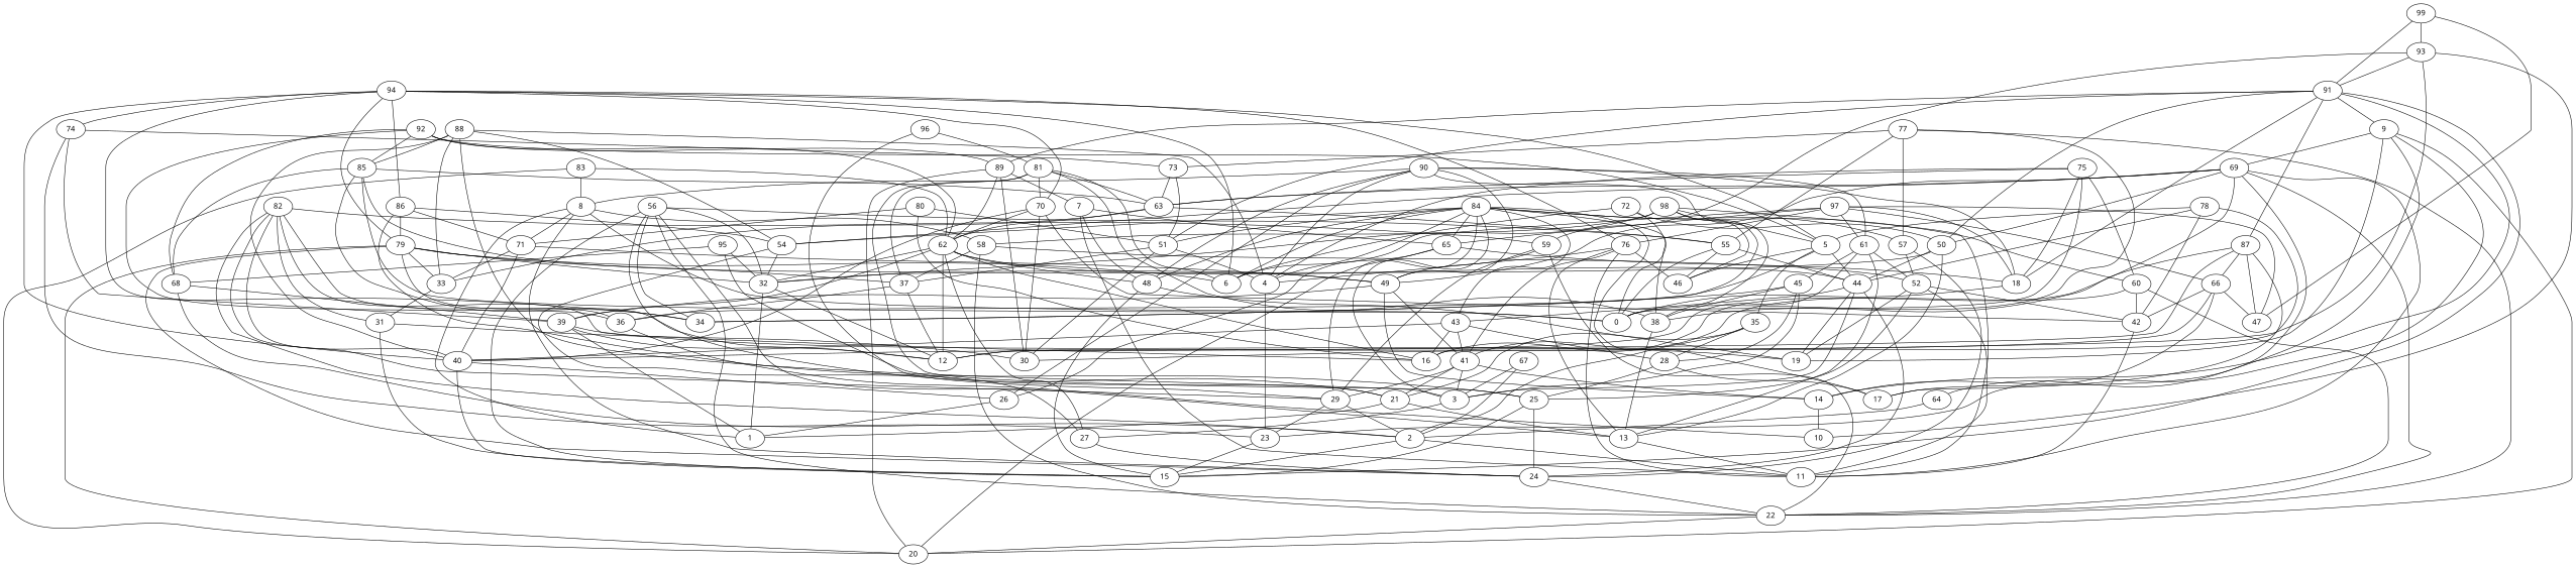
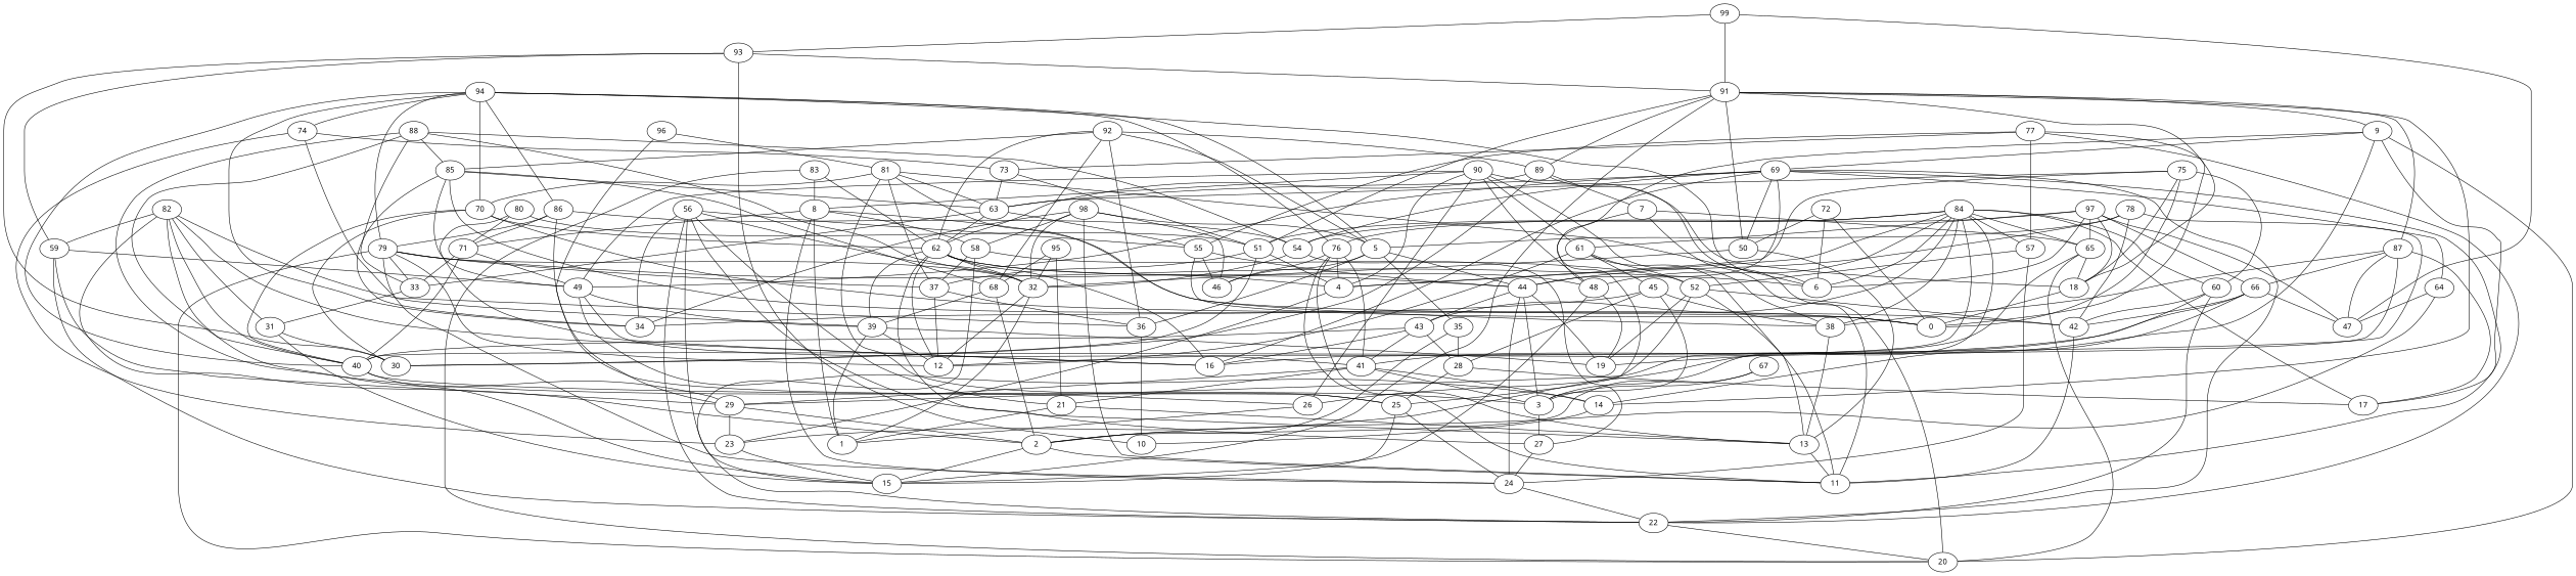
  digraph {
    fontname="Noto Sans"
    node [fontname="Noto Sans"]
    edge [color=black dir=none fontname="Noto Sans"]
    82
    40
    16
    2
    36
    31
    29
    59
    15
    26
    9
    19
    20
    23
    17
    69
    60
    42
    22
    41
    11
    80
    51
    71
    87
    47
    66
    38
    73
    63
    62
    55
    33
    75
    4
    0
    18
    85
    68
    49
    34
    39
    91
    14
    89
    50
    30
    37
    74
    1
    12
    78
    44
    5
    43
    24
    3
    92
    48
    32
    27
    99
    93
    25
    94
    70
    6
    76
    86
    79
    35
    46
    72
    10
    45
    52
    97
    65
    61
    13
    83
    8
    58
    57
    28
    90
    21
    7
    98
    95
    64
    54
    81
    88
    96
    77
    56
    84
    67
    subgraph sub_1 {
      82
      40
      16
      2
      36
      31
      29
      59
      15
      26
      9
      19
      20
      23
      17
      69
      60
      42
      22
      41
      11
      80
      51
      71
      87
      47
      66
      38
      73
      63
      62
      55
      33
      75
      4
      0
      18
      85
      68
      49
      34
      39
      91
      14
      89
      50
      30
      37
      74
      1
      12
      78
      44
      5
      43
      24
      3
      92
      48
      32
      27
      99
      93
      25
      94
      70
      6
      76
      86
      79
      35
      46
      72
      10
      45
      52
      97
      65
      61
      13
      83
      8
      58
      57
      28
      90
      21
      7
      98
      95
      64
      54
      81
      88
      96
      77
      56
      84
      67
    }
    82 -> 40
    82 -> 16
    82 -> 2
    82 -> 36
    82 -> 31
    82 -> 29
    82 -> 59
    40 -> 15
    40 -> 26
    2 -> 15
    2 -> 11
    36 -> 10
    31 -> 15
    31 -> 30
    29 -> 2
    29 -> 23
    59 -> 29
    59 -> 22
    59 -> 49
    26 -> 1
    9 -> 19
    9 -> 20
    9 -> 23
    9 -> 17
    9 -> 69
    23 -> 15
    69 -> 16
    69 -> 22
    69 -> 11
    69 -> 63
    69 -> 49
    69 -> 50
-   50 -> 44
+   69 -> 44
    69 -> 64
    69 -> 54
    60 -> 42
    60 -> 22
    60 -> 41
    42 -> 11
    22 -> 20
    41 -> 29
    41 -> 14
    41 -> 3
    41 -> 21
    80 -> 16
    80 -> 51
    80 -> 71
    51 -> 4
    51 -> 30
    51 -> 37
    71 -> 40
    71 -> 33
    71 -> 49
    87 -> 40
    87 -> 17
    87 -> 47
    87 -> 66
    87 -> 38
    66 -> 42
    66 -> 47
    66 -> 14
    66 -> 12
    38 -> 13
    73 -> 51
    73 -> 63
    63 -> 62
    63 -> 55
    63 -> 33
    62 -> 16
    62 -> 39
    62 -> 12
    62 -> 44
    62 -> 48
    62 -> 32
    62 -> 27
    55 -> 0
    55 -> 44
    55 -> 46
    33 -> 31
    75 -> 60
    75 -> 63
    75 -> 4
    75 -> 0
    75 -> 18
    4 -> 23
    18 -> 0
    85 -> 63
    85 -> 0
    85 -> 68
    85 -> 49
    85 -> 34
    68 -> 2
    68 -> 39
    49 -> 41
    49 -> 39
    49 -> 14
    39 -> 19
    39 -> 1
    39 -> 12
    91 -> 15
    91 -> 9
    91 -> 51
    91 -> 87
    91 -> 18
    91 -> 14
    91 -> 89
    91 -> 50
    14 -> 10
    89 -> 20
    89 -> 62
    89 -> 30
    89 -> 7
    50 -> 32
    50 -> 13
    37 -> 36
    37 -> 12
    74 -> 23
    74 -> 73
    74 -> 39
    78 -> 16
    78 -> 42
    78 -> 44
    78 -> 5
    44 -> 19
    44 -> 43
    44 -> 24
    44 -> 3
    5 -> 36
    5 -> 44
    5 -> 35
    5 -> 46
    43 -> 40
    43 -> 16
    43 -> 41
    43 -> 28
    24 -> 22
    3 -> 27
    92 -> 36
    92 -> 62
    92 -> 85
    92 -> 68
    92 -> 89
    92 -> 5
    48 -> 15
    48 -> 19
    32 -> 1
    32 -> 12
    27 -> 24
    99 -> 47
    99 -> 91
    99 -> 93
    93 -> 59
    93 -> 91
    93 -> 30
    93 -> 10
    25 -> 15
    25 -> 24
    94 -> 40
    94 -> 34
    94 -> 74
    94 -> 5
    94 -> 70
    94 -> 6
    94 -> 76
    94 -> 86
    94 -> 79
    70 -> 40
    70 -> 42
    70 -> 62
    70 -> 30
    76 -> 41
    76 -> 11
    76 -> 4
    76 -> 46
    76 -> 13
    86 -> 71
    86 -> 25
    86 -> 79
    86 -> 54
    79 -> 20
    79 -> 33
    79 -> 37
    79 -> 12
    79 -> 24
    79 -> 32
    79 -> 6
    35 -> 2
    35 -> 28
-   35 -> 21
    72 -> 0
    72 -> 50
    72 -> 6
    45 -> 38
    45 -> 34
    45 -> 3
    45 -> 28
    52 -> 19
    52 -> 42
    52 -> 11
    52 -> 25
    97 -> 47
    97 -> 66
    97 -> 18
    97 -> 6
    97 -> 76
    97 -> 65
    97 -> 61
    65 -> 26
    65 -> 20
    65 -> 18
    61 -> 12
    61 -> 45
    61 -> 52
    61 -> 13
    13 -> 11
    83 -> 20
    83 -> 62
    83 -> 8
    8 -> 71
    8 -> 0
    8 -> 1
    8 -> 24
    8 -> 58
    58 -> 22
    58 -> 37
    58 -> 52
    57 -> 24
    57 -> 52
    28 -> 17
    28 -> 25
    90 -> 26
    90 -> 38
    90 -> 4
    90 -> 18
    90 -> 49
    90 -> 48
    90 -> 61
    90 -> 8
    21 -> 1
    21 -> 13
    7 -> 11
    7 -> 48
    7 -> 65
    98 -> 11
    98 -> 34
    98 -> 5
    98 -> 32
    98 -> 46
    98 -> 58
    95 -> 68
    95 -> 32
    95 -> 21
    64 -> 2
+   64 -> 47
    54 -> 32
    54 -> 27
    81 -> 38
    81 -> 63
    81 -> 37
    81 -> 25
    81 -> 70
    81 -> 6
    88 -> 40
    88 -> 33
    88 -> 4
    88 -> 85
    88 -> 3
    88 -> 54
    96 -> 29
    96 -> 81
    77 -> 22
    77 -> 73
    77 -> 55
    77 -> 0
    77 -> 57
    56 -> 15
    56 -> 22
    56 -> 55
    56 -> 34
    56 -> 32
    56 -> 13
    56 -> 21
    84 -> 29
    84 -> 17
    84 -> 60
    84 -> 51
    84 -> 38
    84 -> 4
    84 -> 43
    84 -> 3
    84 -> 48
    84 -> 6
    84 -> 65
    84 -> 57
    84 -> 54
    67 -> 2
    67 -> 3
  }
